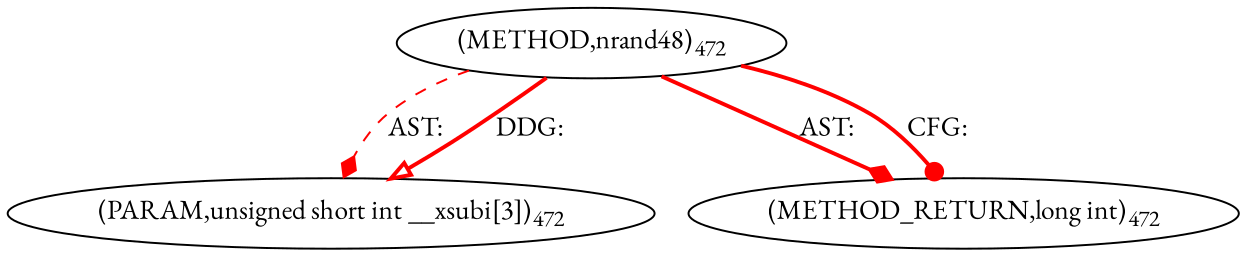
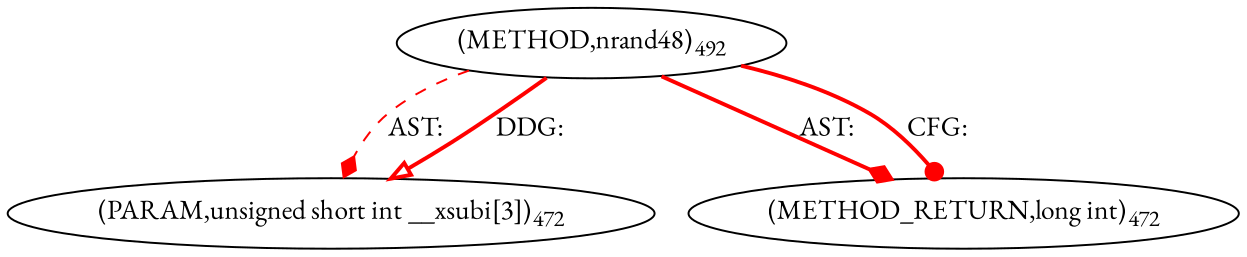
  digraph {
    fontname="EB Garamond"
    node [fontname="EB Garamond"]
    edge [arrowhead=diamond color=red fontname="EB Garamond" style=bold]
-   n1 [label=<(METHOD,nrand48)<SUB>472</SUB>>]
+   n1 [label=<(METHOD,nrand48)<SUB>492</SUB>>]
    n2 [label=<(PARAM,unsigned short int __xsubi[3])<SUB>472</SUB>>]
    n3 [label=<(METHOD_RETURN,long int)<SUB>472</SUB>>]
    n1 -> n2 [label="AST: " style=dashed]
    n1 -> n2 [arrowhead=onormal label="DDG: "]
    n1 -> n3 [label="AST: "]
    n1 -> n3 [arrowhead=dot label="CFG: "]
  }
